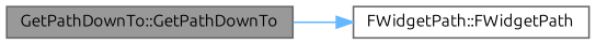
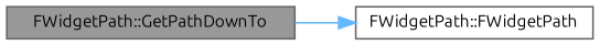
  digraph {
    rankdir=LR
    fontname=Ubuntu
    node [fontname=Ubuntu fontsize=10 shape=box style=filled]
-   n1 [color=gray40 fillcolor=grey60 fontcolor=black height=0.2 label="GetPathDownTo::GetPathDownTo" width=0.4]
+   n1 [color=gray40 fillcolor=grey60 fontcolor=black height=0.2 label="FWidgetPath::GetPathDownTo" width=0.4]
    n2 [color=grey40 fillcolor=white height=0.2 label="FWidgetPath::FWidgetPath" width=0.4]
    n1 -> n2 [color=steelblue1 fontname=Ubuntu fontsize=10 labelfontname=Helvetica labelfontsize=10 style=solid]
  }
